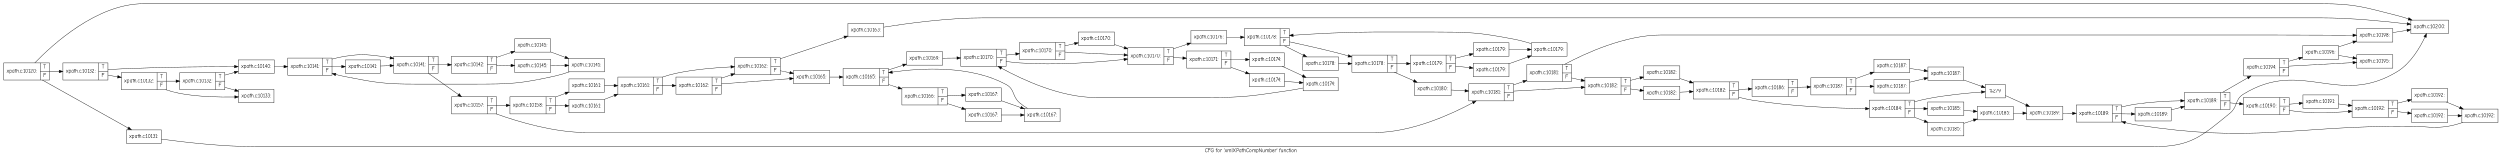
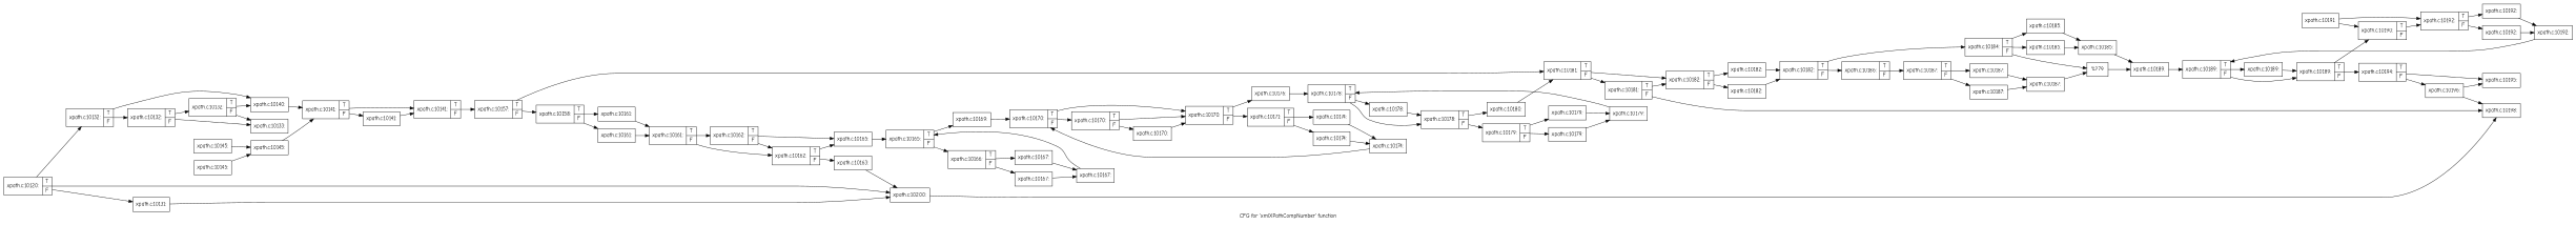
  digraph {
    fontname="Comic Neue"
    label="CFG for 'xmlXPathCompNumber' function"
    rankdir=LR
    node [fontname="Comic Neue" shape=record]
    edge [fontname="Comic Neue"]
    n1 [label="{xpath.c:10120:|{<s0>T|<s1>F}}"]
    n2 [label="{xpath.c:10131:}"]
    n3 [label="{xpath.c:10132:|{<s0>T|<s1>F}}"]
    n4 [label="{xpath.c:10200:}"]
    n5 [label="{xpath.c:10132:|{<s0>T|<s1>F}}"]
    n6 [label="{xpath.c:10140:}"]
    n7 [label="{xpath.c:10133:}"]
    n8 [label="{xpath.c:10132:|{<s0>T|<s1>F}}"]
    n9 [label="{xpath.c:10141:|{<s0>T|<s1>F}}"]
    n10 [label="{xpath.c:10141:}"]
    n11 [label="{xpath.c:10141:|{<s0>T|<s1>F}}"]
-   n12 [label="{xpath.c:10142:|{<s0>T|<s1>F}}"]
    n13 [label="{xpath.c:10157:|{<s0>T|<s1>F}}"]
    n14 [label="{xpath.c:10145:}"]
    n15 [label="{xpath.c:10145:}"]
    n16 [label="{xpath.c:10158:|{<s0>T|<s1>F}}"]
    n17 [label="{xpath.c:10181:|{<s0>T|<s1>F}}"]
    n18 [label="{xpath.c:10145:}"]
    n19 [label="{xpath.c:10161:}"]
    n20 [label="{xpath.c:10161:}"]
    n21 [label="{xpath.c:10182:|{<s0>T|<s1>F}}"]
    n22 [label="{xpath.c:10181:|{<s0>T|<s1>F}}"]
    n23 [label="{xpath.c:10161:|{<s0>T|<s1>F}}"]
    n24 [label="{xpath.c:10182:}"]
    n25 [label="{xpath.c:10182:}"]
    n26 [label="{xpath.c:10198:}"]
    n27 [label="{xpath.c:10162:|{<s0>T|<s1>F}}"]
    n28 [label="{xpath.c:10162:|{<s0>T|<s1>F}}"]
    n29 [label="{xpath.c:10165:}"]
    n30 [label="{xpath.c:10163:}"]
    n31 [label="{xpath.c:10165:|{<s0>T|<s1>F}}"]
    n32 [label="{xpath.c:10166:|{<s0>T|<s1>F}}"]
    n33 [label="{xpath.c:10169:}"]
    n34 [label="{xpath.c:10167:}"]
    n35 [label="{xpath.c:10167:}"]
    n36 [label="{xpath.c:10170:|{<s0>T|<s1>F}}"]
    n37 [label="{xpath.c:10167:}"]
    n38 [label="{xpath.c:10170:|{<s0>T|<s1>F}}"]
    n39 [label="{xpath.c:10170:|{<s0>T|<s1>F}}"]
    n40 [label="{xpath.c:10170:}"]
    n41 [label="{xpath.c:10171:|{<s0>T|<s1>F}}"]
    n42 [label="{xpath.c:10176:}"]
    n43 [label="{xpath.c:10174:}"]
    n44 [label="{xpath.c:10174:}"]
    n45 [label="{xpath.c:10178:|{<s0>T|<s1>F}}"]
    n46 [label="{xpath.c:10174:}"]
    n47 [label="{xpath.c:10178:}"]
    n48 [label="{xpath.c:10178:|{<s0>T|<s1>F}}"]
    n49 [label="{xpath.c:10179:|{<s0>T|<s1>F}}"]
    n50 [label="{xpath.c:10180:}"]
    n51 [label="{xpath.c:10179:}"]
    n52 [label="{xpath.c:10179:}"]
    n53 [label="{xpath.c:10179:}"]
    n54 [label="{xpath.c:10182:|{<s0>T|<s1>F}}"]
    n55 [label="{xpath.c:10184:|{<s0>T|<s1>F}}"]
    n56 [label="{xpath.c:10186:|{<s0>T|<s1>F}}"]
    n57 [label="{xpath.c:10185:}"]
    n58 [label="{xpath.c:10185:}"]
    n59 [label="{%279}"]
    n60 [label="{xpath.c:10187:|{<s0>T|<s1>F}}"]
    n61 [label="{xpath.c:10185:}"]
    n62 [label="{xpath.c:10187:}"]
    n63 [label="{xpath.c:10187:}"]
    n64 [label="{xpath.c:10189:}"]
    n65 [label="{xpath.c:10189:|{<s0>T|<s1>F}}"]
    n66 [label="{xpath.c:10189:}"]
    n67 [label="{xpath.c:10189:|{<s0>T|<s1>F}}"]
    n68 [label="{xpath.c:10187:}"]
    n69 [label="{xpath.c:10190:|{<s0>T|<s1>F}}"]
    n70 [label="{xpath.c:10194:|{<s0>T|<s1>F}}"]
    n71 [label="{xpath.c:10191:}"]
    n72 [label="{xpath.c:10192:|{<s0>T|<s1>F}}"]
    n73 [label="{xpath.c:10195:}"]
    n74 [label="{xpath.c:10196:}"]
    n75 [label="{xpath.c:10192:}"]
    n76 [label="{xpath.c:10192:}"]
    n77 [label="{xpath.c:10192:}"]
    n1 -> n2
    n1 -> n3
    n1 -> n4
    n2 -> n4
    n3 -> n5
    n3 -> n6
    n5 -> n7
    n5 -> n8
    n6 -> n9
    n8 -> n6
    n8 -> n7
    n9 -> n10
    n9 -> n11
    n10 -> n11
-   n11 -> n12
    n11 -> n13
-   n12 -> n14
-   n12 -> n15
    n13 -> n16
    n13 -> n17
    n14 -> n18
    n15 -> n18
    n16 -> n19
    n16 -> n20
    n17 -> n21
    n17 -> n22
    n18 -> n9
    n19 -> n23
    n20 -> n23
    n21 -> n24
    n21 -> n25
    n22 -> n21
    n22 -> n26
    n23 -> n27
    n23 -> n28
    n24 -> n54
    n25 -> n54
-   n26 -> n4
+   n4 -> n26
    n27 -> n29
    n27 -> n30
    n28 -> n27
    n28 -> n29
    n29 -> n31
    n30 -> n4
    n31 -> n32
    n31 -> n33
    n32 -> n34
    n32 -> n35
    n33 -> n36
    n34 -> n37
    n35 -> n37
    n36 -> n38
    n36 -> n39
    n37 -> n31
    n38 -> n39
    n38 -> n40
    n39 -> n41
    n39 -> n42
    n40 -> n39
    n41 -> n43
    n41 -> n44
    n42 -> n45
    n43 -> n46
    n44 -> n46
    n45 -> n47
    n45 -> n48
    n46 -> n36
    n47 -> n48
    n48 -> n49
    n48 -> n50
    n49 -> n51
    n49 -> n52
    n50 -> n17
    n51 -> n53
    n52 -> n53
    n53 -> n45
    n54 -> n55
    n54 -> n56
    n55 -> n57
    n55 -> n58
    n55 -> n59
    n56 -> n60
    n57 -> n61
    n58 -> n61
    n59 -> n64
    n60 -> n62
    n60 -> n63
    n61 -> n64
    n62 -> n68
    n63 -> n68
    n64 -> n65
    n65 -> n66
    n65 -> n67
    n66 -> n67
    n67 -> n69
    n67 -> n70
    n68 -> n59
-   n69 -> n71
+   n71 -> n69
    n69 -> n72
    n70 -> n73
    n70 -> n74
    n71 -> n72
    n72 -> n75
    n72 -> n76
    n74 -> n26
    n74 -> n73
    n75 -> n77
    n76 -> n77
    n77 -> n65
  }
